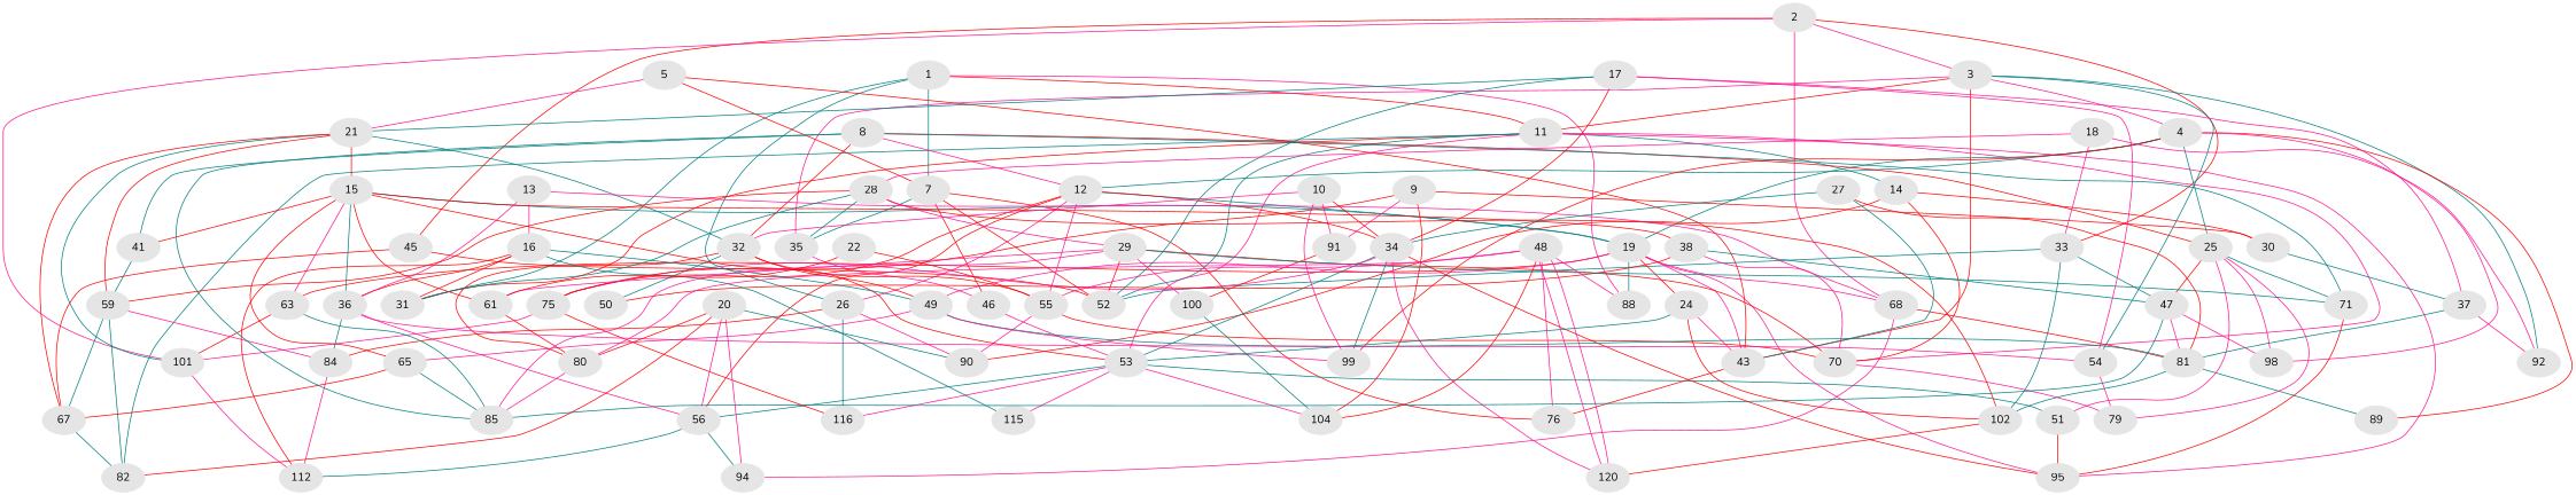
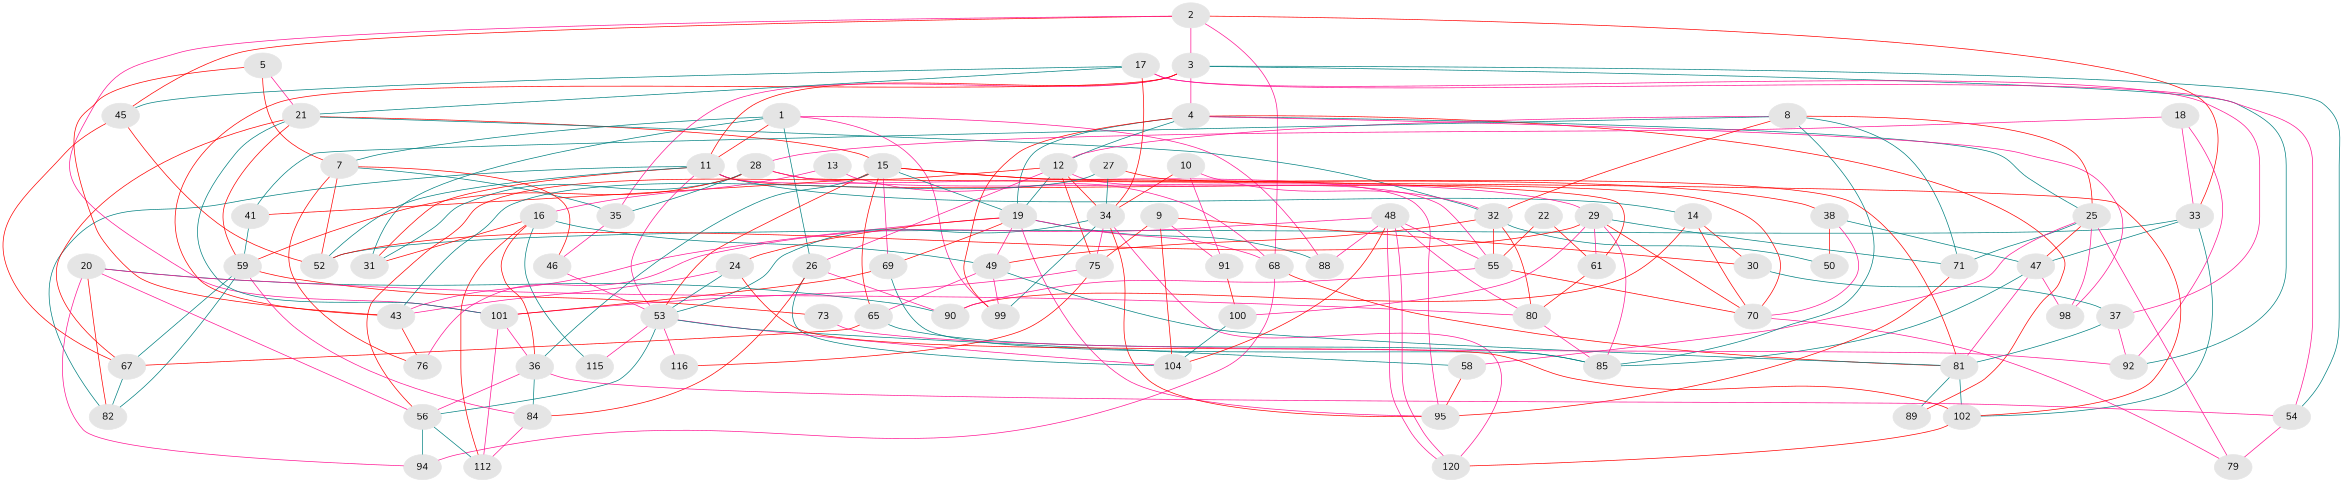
  graph {
    fontname=Nunito
    node [color=gray90 fontname=Nunito style=filled]
    edge [color=deeppink fontname=Nunito]
    1 [super="+110"]
    7 [super="+117"]
    11 [super="+42"]
    26 [super="+78"]
    31
    88
    35 [super="+63"]
    46
    52 [super="+97"]
    76
    14
    53 [super="+64"]
    70 [super="+86"]
    82
    95 [super="+111"]
    104
    90
    84
    2 [super="+108"]
    3 [super="+109"]
    33
    45
    68
    101
    4 [super="+6"]
    43 [super="+114"]
    54
    92
    102
    47 [super="+118"]
    67 [super="+72"]
    94
    81 [super="+99"]
    112
    12 [super="+62"]
    19 [super="+103"]
    25 [super="+40"]
    89
    n39 [label=99]
    98
    79
    75
    34 [super="+51"]
    55
    56 [super="+96"]
-   69 [super="+106" label=63]
+   69 [super="+106"]
    49 [super="+60"]
    24
    71
-   58 [label=51]
+   58
    5 [super="+44"]
    21
    15 [super="+39"]
    32 [super="+83"]
    59 [super="+107"]
    41
    36
    38
    61
    65
    8 [super="+57"]
    85
    80
    50
    9 [super="+87"]
    30
    91
    37
    116
    100
    10 [super="+66"]
    120
    115
    16 [super="+119"]
    13
    17
    18 [super="+74"]
    28 [super="+77"]
    29 [super="+105"]
    20 [super="+23"]
+   73
    22
    27
    48 [super="+113"]
    1 -- 7 [color=teal]
    1 -- 11 [color=red]
    1 -- 26 [color=teal]
    1 -- 31 [color=teal]
    1 -- 88
    7 -- 35 [color=teal]
    7 -- 46 [color=red]
    7 -- 52 [color=red]
    7 -- 76 [color=red]
    11 -- 31 [color=red]
    11 -- 52 [color=teal]
    11 -- 14 [color=teal]
    11 -- 53
-   11 -- 70
+   11 -- 70 [color=red]
    11 -- 82 [color=teal]
    11 -- 95
-   26 -- 116 [color=teal]
+   26 -- 104 [color=teal]
    26 -- 90
    26 -- 84 [color=red]
    35 -- 46
    46 -- 53
    14 -- 70 [color=red]
    14 -- 90 [color=red]
    14 -- 30 [color=red]
    53 -- 104
    53 -- 56 [color=teal]
    53 -- 58 [color=teal]
    53 -- 116
    53 -- 115
    70 -- 79
    84 -- 112
    2 -- 3
    2 -- 33 [color=red]
    2 -- 45 [color=red]
    2 -- 68
    2 -- 101
    3 -- 11 [color=red]
    3 -- 35
    3 -- 4
    3 -- 43 [color=red]
    3 -- 54 [color=teal]
    3 -- 92 [color=teal]
    33 -- 52 [color=teal]
    33 -- 102 [color=teal]
    33 -- 47 [color=teal]
    45 -- 52 [color=red]
    45 -- 67 [color=red]
    68 -- 94
    68 -- 81 [color=red]
    101 -- 112
    4 -- 12 [color=teal]
    4 -- 19 [color=teal]
    4 -- 25 [color=teal]
    4 -- 89 [color=red]
    4 -- n39 [color=red]
    4 -- 98
    43 -- 76 [color=red]
    54 -- 79
    102 -- 120 [color=red]
    47 -- 81
    47 -- 98
    47 -- 85 [color=teal]
    67 -- 82 [color=teal]
    81 -- 102 [color=teal]
    81 -- 89 [color=teal]
    12 -- 26
    12 -- 19 [color=teal]
    12 -- 75 [color=red]
    12 -- 34 [color=red weight=2]
    12 -- 55
    12 -- 56 [color=red]
    19 -- 88 [color=teal]
    19 -- 95
    19 -- 68
    19 -- 43
    19 -- 69 [color=red]
    19 -- 49
    19 -- 24 [color=red]
    25 -- 47 [color=red]
    25 -- 98
    25 -- 79
    25 -- 71 [color=teal]
    25 -- 58
    75 -- 101
    75 -- 116 [color=red]
    34 -- 53 [color=teal]
    34 -- 95 [color=red]
    34 -- n39 [color=teal]
    34 -- 75
    34 -- 120
    55 -- 70 [color=red]
    55 -- 90
    56 -- 94 [color=teal]
    56 -- 112 [color=teal]
    69 -- 101 [color=red]
    69 -- 85 [color=teal]
    49 -- 81 [color=teal]
    49 -- n39
    49 -- 65
    24 -- 53 [color=teal]
    24 -- 43
    24 -- 102 [color=red]
    71 -- 95 [color=red]
    58 -- 95 [color=red]
    5 -- 7 [color=red]
    5 -- 43 [color=red]
    5 -- 21
    21 -- 101 [color=teal]
    21 -- 67 [color=red]
    21 -- 15 [color=red]
    21 -- 32 [color=teal]
    21 -- 59 [color=red]
    15 -- 53 [color=red]
    15 -- 19 [color=teal]
    15 -- 69
    15 -- 41 [color=red]
    15 -- 36 [color=teal]
    15 -- 38 [color=red]
    15 -- 61 [color=red]
    15 -- 65 [color=red]
    32 -- 55 [color=red]
    32 -- 49 [color=red]
    32 -- 80 [color=red]
    32 -- 50 [color=teal]
    59 -- 82 [color=teal]
    59 -- 84
    59 -- 67 [color=teal]
+   59 -- 73 [color=red]
    41 -- 59 [color=teal]
    36 -- 84 [color=teal]
    36 -- 54
    36 -- 56
    38 -- 70
    38 -- 47 [color=teal]
    38 -- 50 [color=red]
    61 -- 80 [color=red]
    65 -- 67 [color=red]
    65 -- 85 [color=teal]
    8 -- 12
    8 -- 25 [color=red]
    8 -- 71 [color=teal]
    8 -- 32 [color=red]
    8 -- 41 [color=teal]
    8 -- 85 [color=teal]
    80 -- 85
    9 -- 104 [color=red]
    9 -- 75 [color=red]
    9 -- 30 [color=red]
    9 -- 91
    30 -- 37 [color=teal]
    91 -- 100 [color=red]
    37 -- 92
    37 -- 81 [color=teal]
    100 -- 104 [color=teal]
-   10 -- n39
+   1 -- n39
    10 -- 34 [color=red]
    10 -- 32
    10 -- 91
    16 -- 31 [color=red]
    16 -- 112 [color=red]
    16 -- 49 [color=teal]
    16 -- 36 [color=red]
    16 -- 115 [color=teal]
    13 -- 68
-   13 -- 36
+   101 -- 36
    13 -- 16
-   17 -- 52 [color=teal]
+   17 -- 45 [color=teal]
    17 -- 54
    17 -- 34 [color=red]
    17 -- 21 [color=teal]
    17 -- 37
    18 -- 33
    18 -- 92
    18 -- 28
    28 -- 31 [color=teal]
    28 -- 35 [color=teal]
    28 -- 102 [color=red]
    28 -- 59 [color=red]
    28 -- 29
    29 -- 52 [color=red]
    29 -- 70 [color=red]
    29 -- 71 [color=teal]
    29 -- 61
    29 -- 85
    29 -- 100
    20 -- 82 [color=red]
    20 -- 90 [color=teal]
    20 -- 94
    20 -- 56
-   20 -- 80 [color=red]
+   20 -- 80
+   73 -- 92
    22 -- 55 [color=red]
    22 -- 61 [color=red]
    27 -- 43 [color=teal]
    27 -- 81 [color=red]
    27 -- 34 [color=teal]
    48 -- 88
    48 -- 76
    48 -- 104 [color=red]
    48 -- 55
    48 -- 80
    48 -- 120
    48 -- 120
  }
